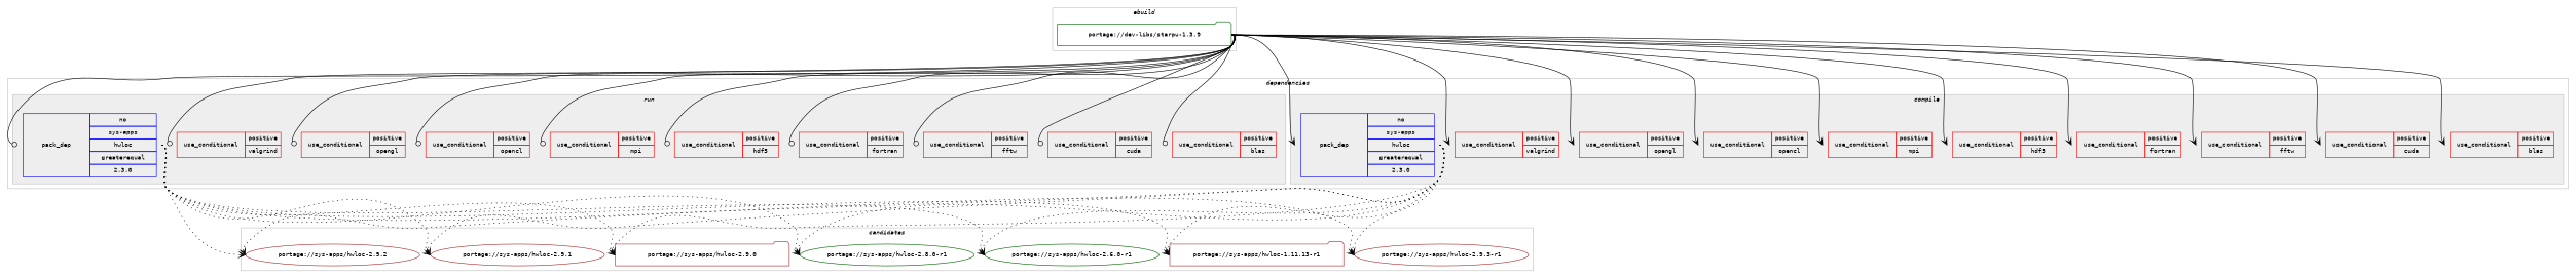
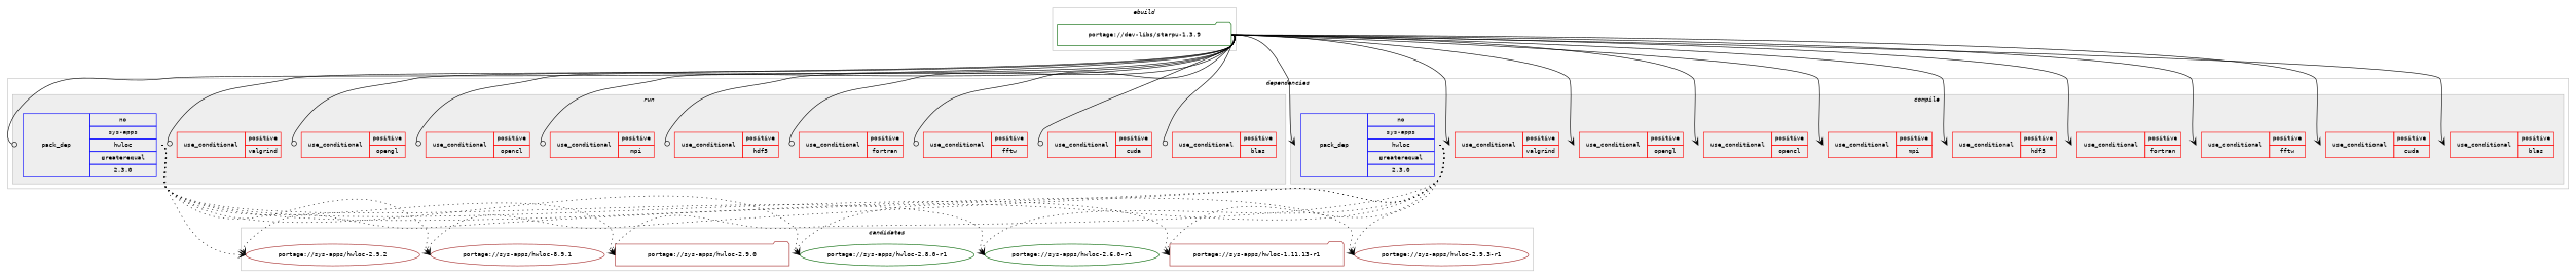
  digraph {
    compound=true
    concentrate=true
    fontname="DejaVu Sans Mono"
    fontsize=10
    newrank=true
    rankdir=TB
    ranksep=1.5
    node [color=red fontname="DejaVu Sans Mono" fontsize=10 shape=none]
    edge [arrowhead=vee fontname="DejaVu Sans Mono" headport=w style=solid tailport=e weight=20]
    n1 [color=darkgreen label="portage://dev-libs/starpu-1.3.9" shape=folder width=4]
    n2 [label=<<TABLE BORDER="0" CELLBORDER="1" CELLSPACING="0" CELLPADDING="4"><TR><TD ROWSPAN="3" CELLPADDING="10">use_conditional</TD></TR><TR><TD>positive</TD></TR><TR><TD>blas</TD></TR></TABLE>>]
    n3 [label=<<TABLE BORDER="0" CELLBORDER="1" CELLSPACING="0" CELLPADDING="4"><TR><TD ROWSPAN="3" CELLPADDING="10">use_conditional</TD></TR><TR><TD>positive</TD></TR><TR><TD>cuda</TD></TR></TABLE>>]
    n4 [label=<<TABLE BORDER="0" CELLBORDER="1" CELLSPACING="0" CELLPADDING="4"><TR><TD ROWSPAN="3" CELLPADDING="10">use_conditional</TD></TR><TR><TD>positive</TD></TR><TR><TD>fftw</TD></TR></TABLE>>]
    n5 [label=<<TABLE BORDER="0" CELLBORDER="1" CELLSPACING="0" CELLPADDING="4"><TR><TD ROWSPAN="3" CELLPADDING="10">use_conditional</TD></TR><TR><TD>positive</TD></TR><TR><TD>fortran</TD></TR></TABLE>>]
    n6 [label=<<TABLE BORDER="0" CELLBORDER="1" CELLSPACING="0" CELLPADDING="4"><TR><TD ROWSPAN="3" CELLPADDING="10">use_conditional</TD></TR><TR><TD>positive</TD></TR><TR><TD>hdf5</TD></TR></TABLE>>]
    n7 [label=<<TABLE BORDER="0" CELLBORDER="1" CELLSPACING="0" CELLPADDING="4"><TR><TD ROWSPAN="3" CELLPADDING="10">use_conditional</TD></TR><TR><TD>positive</TD></TR><TR><TD>mpi</TD></TR></TABLE>>]
    n8 [label=<<TABLE BORDER="0" CELLBORDER="1" CELLSPACING="0" CELLPADDING="4"><TR><TD ROWSPAN="3" CELLPADDING="10">use_conditional</TD></TR><TR><TD>positive</TD></TR><TR><TD>opencl</TD></TR></TABLE>>]
    n9 [label=<<TABLE BORDER="0" CELLBORDER="1" CELLSPACING="0" CELLPADDING="4"><TR><TD ROWSPAN="3" CELLPADDING="10">use_conditional</TD></TR><TR><TD>positive</TD></TR><TR><TD>opengl</TD></TR></TABLE>>]
    n10 [label=<<TABLE BORDER="0" CELLBORDER="1" CELLSPACING="0" CELLPADDING="4"><TR><TD ROWSPAN="3" CELLPADDING="10">use_conditional</TD></TR><TR><TD>positive</TD></TR><TR><TD>valgrind</TD></TR></TABLE>>]
    n11 [color=blue label=<<TABLE BORDER="0" CELLBORDER="1" CELLSPACING="0" CELLPADDING="4" WIDTH="220"><TR><TD ROWSPAN="6" CELLPADDING="30">pack_dep</TD></TR><TR><TD WIDTH="110">no</TD></TR><TR><TD>sys-apps</TD></TR><TR><TD>hwloc</TD></TR><TR><TD>greaterequal</TD></TR><TR><TD>2.3.0</TD></TR></TABLE>>]
    n12 [label=<<TABLE BORDER="0" CELLBORDER="1" CELLSPACING="0" CELLPADDING="4"><TR><TD ROWSPAN="3" CELLPADDING="10">use_conditional</TD></TR><TR><TD>positive</TD></TR><TR><TD>blas</TD></TR></TABLE>>]
    n13 [label=<<TABLE BORDER="0" CELLBORDER="1" CELLSPACING="0" CELLPADDING="4"><TR><TD ROWSPAN="3" CELLPADDING="10">use_conditional</TD></TR><TR><TD>positive</TD></TR><TR><TD>cuda</TD></TR></TABLE>>]
    n14 [label=<<TABLE BORDER="0" CELLBORDER="1" CELLSPACING="0" CELLPADDING="4"><TR><TD ROWSPAN="3" CELLPADDING="10">use_conditional</TD></TR><TR><TD>positive</TD></TR><TR><TD>fftw</TD></TR></TABLE>>]
    n15 [label=<<TABLE BORDER="0" CELLBORDER="1" CELLSPACING="0" CELLPADDING="4"><TR><TD ROWSPAN="3" CELLPADDING="10">use_conditional</TD></TR><TR><TD>positive</TD></TR><TR><TD>fortran</TD></TR></TABLE>>]
    n16 [label=<<TABLE BORDER="0" CELLBORDER="1" CELLSPACING="0" CELLPADDING="4"><TR><TD ROWSPAN="3" CELLPADDING="10">use_conditional</TD></TR><TR><TD>positive</TD></TR><TR><TD>hdf5</TD></TR></TABLE>>]
    n17 [label=<<TABLE BORDER="0" CELLBORDER="1" CELLSPACING="0" CELLPADDING="4"><TR><TD ROWSPAN="3" CELLPADDING="10">use_conditional</TD></TR><TR><TD>positive</TD></TR><TR><TD>mpi</TD></TR></TABLE>>]
    n18 [label=<<TABLE BORDER="0" CELLBORDER="1" CELLSPACING="0" CELLPADDING="4"><TR><TD ROWSPAN="3" CELLPADDING="10">use_conditional</TD></TR><TR><TD>positive</TD></TR><TR><TD>opencl</TD></TR></TABLE>>]
    n19 [label=<<TABLE BORDER="0" CELLBORDER="1" CELLSPACING="0" CELLPADDING="4"><TR><TD ROWSPAN="3" CELLPADDING="10">use_conditional</TD></TR><TR><TD>positive</TD></TR><TR><TD>opengl</TD></TR></TABLE>>]
    n20 [label=<<TABLE BORDER="0" CELLBORDER="1" CELLSPACING="0" CELLPADDING="4"><TR><TD ROWSPAN="3" CELLPADDING="10">use_conditional</TD></TR><TR><TD>positive</TD></TR><TR><TD>valgrind</TD></TR></TABLE>>]
    n21 [color=blue label=<<TABLE BORDER="0" CELLBORDER="1" CELLSPACING="0" CELLPADDING="4" WIDTH="220"><TR><TD ROWSPAN="6" CELLPADDING="30">pack_dep</TD></TR><TR><TD WIDTH="110">no</TD></TR><TR><TD>sys-apps</TD></TR><TR><TD>hwloc</TD></TR><TR><TD>greaterequal</TD></TR><TR><TD>2.3.0</TD></TR></TABLE>>]
    n22 [color=brown label="portage://sys-apps/hwloc-1.11.13-r1" shape=folder width=4]
    n23 [color=darkgreen label="portage://sys-apps/hwloc-2.6.0-r1" shape=ellipse width=4]
    n24 [color=darkgreen label="portage://sys-apps/hwloc-2.8.0-r1" shape=ellipse width=4]
    n25 [color=brown label="portage://sys-apps/hwloc-2.9.0" shape=folder width=4]
-   n26 [color=brown label="portage://sys-apps/hwloc-2.9.1" shape=ellipse width=4]
+   n26 [color=brown label="portage://sys-apps/hwloc-8.9.1" shape=ellipse width=4]
    n27 [color=brown label="portage://sys-apps/hwloc-2.9.2" shape=ellipse width=4]
    n28 [color=brown label="portage://sys-apps/hwloc-2.9.3-r1" shape=ellipse width=4]
    subgraph cluster_1 {
      color=gray
      label=<<i>ebuild</i>>
      rank=same
      n1
    }
    subgraph cluster_2 {
      color=gray
      label=<<i>dependencies</i>>
      subgraph cluster_3 {
        color=gray
        fillcolor="#eeeeee"
        label=<<i>compile</i>>
        style=filled
        subgraph sub_4 {
          color=gray
          fillcolor="#eeeeee"
          label=<<i>compile</i>>
          style=filled
          n2
        }
        subgraph sub_5 {
          color=gray
          fillcolor="#eeeeee"
          label=<<i>compile</i>>
          style=filled
          n3
        }
        subgraph sub_6 {
          color=gray
          fillcolor="#eeeeee"
          label=<<i>compile</i>>
          style=filled
          n4
        }
        subgraph sub_7 {
          color=gray
          fillcolor="#eeeeee"
          label=<<i>compile</i>>
          style=filled
          n5
        }
        subgraph sub_8 {
          color=gray
          fillcolor="#eeeeee"
          label=<<i>compile</i>>
          style=filled
          n6
        }
        subgraph sub_9 {
          color=gray
          fillcolor="#eeeeee"
          label=<<i>compile</i>>
          style=filled
          n7
        }
        subgraph sub_10 {
          color=gray
          fillcolor="#eeeeee"
          label=<<i>compile</i>>
          style=filled
          n8
        }
        subgraph sub_11 {
          color=gray
          fillcolor="#eeeeee"
          label=<<i>compile</i>>
          style=filled
          n9
        }
        subgraph sub_12 {
          color=gray
          fillcolor="#eeeeee"
          label=<<i>compile</i>>
          style=filled
          n10
        }
        subgraph sub_13 {
          color=gray
          fillcolor="#eeeeee"
          label=<<i>compile</i>>
          style=filled
          n11
        }
      }
      subgraph cluster_14 {
        color=gray
        fillcolor="#eeeeee"
        label=<<i>compile and run</i>>
        style=filled
      }
      subgraph cluster_15 {
        color=gray
        fillcolor="#eeeeee"
        label=<<i>run</i>>
        style=filled
        subgraph sub_16 {
          color=gray
          fillcolor="#eeeeee"
          label=<<i>run</i>>
          style=filled
          n12
        }
        subgraph sub_17 {
          color=gray
          fillcolor="#eeeeee"
          label=<<i>run</i>>
          style=filled
          n13
        }
        subgraph sub_18 {
          color=gray
          fillcolor="#eeeeee"
          label=<<i>run</i>>
          style=filled
          n14
        }
        subgraph sub_19 {
          color=gray
          fillcolor="#eeeeee"
          label=<<i>run</i>>
          style=filled
          n15
        }
        subgraph sub_20 {
          color=gray
          fillcolor="#eeeeee"
          label=<<i>run</i>>
          style=filled
          n16
        }
        subgraph sub_21 {
          color=gray
          fillcolor="#eeeeee"
          label=<<i>run</i>>
          style=filled
          n17
        }
        subgraph sub_22 {
          color=gray
          fillcolor="#eeeeee"
          label=<<i>run</i>>
          style=filled
          n18
        }
        subgraph sub_23 {
          color=gray
          fillcolor="#eeeeee"
          label=<<i>run</i>>
          style=filled
          n19
        }
        subgraph sub_24 {
          color=gray
          fillcolor="#eeeeee"
          label=<<i>run</i>>
          style=filled
          n20
        }
        subgraph sub_25 {
          color=gray
          fillcolor="#eeeeee"
          label=<<i>run</i>>
          style=filled
          n21
        }
      }
    }
    subgraph cluster_26 {
      color=gray
      label=<<i>candidates</i>>
      rank=same
      subgraph sub_27 {
        color=black
        label=<<i>candidates</i>>
        nodesep=1
        rank=same
        n22
        n23
        n24
        n25
        n26
        n27
        n28
      }
      subgraph sub_28 {
        color=black
        label=<<i>candidates</i>>
        nodesep=1
        rank=same
        n22
        n23
        n24
        n25
        n26
        n27
        n28
      }
    }
    n1 -> n2
    n1 -> n3
    n1 -> n4
    n1 -> n5
    n1 -> n6
    n1 -> n7
    n1 -> n8
    n1 -> n9
    n1 -> n10
    n1 -> n11
    n1 -> n12 [arrowhead=odot]
    n1 -> n13 [arrowhead=odot]
    n1 -> n14 [arrowhead=odot]
    n1 -> n15 [arrowhead=odot]
    n1 -> n16 [arrowhead=odot]
    n1 -> n17 [arrowhead=odot]
    n1 -> n18 [arrowhead=odot]
    n1 -> n19 [arrowhead=odot]
    n1 -> n20 [arrowhead=odot]
    n1 -> n21 [arrowhead=odot]
    n11 -> n22 [style=dotted weight=100]
    n11 -> n23 [style=dotted weight=100]
    n11 -> n24 [style=dotted weight=100]
    n11 -> n25 [style=dotted weight=100]
    n11 -> n26 [style=dotted weight=100]
    n11 -> n27 [style=dotted weight=100]
    n11 -> n28 [style=dotted weight=100]
    n21 -> n22 [style=dotted weight=100]
    n21 -> n23 [style=dotted weight=100]
    n21 -> n24 [style=dotted weight=100]
    n21 -> n25 [style=dotted weight=100]
    n21 -> n26 [style=dotted weight=100]
    n21 -> n27 [style=dotted weight=100]
    n21 -> n28 [style=dotted weight=100]
  }
